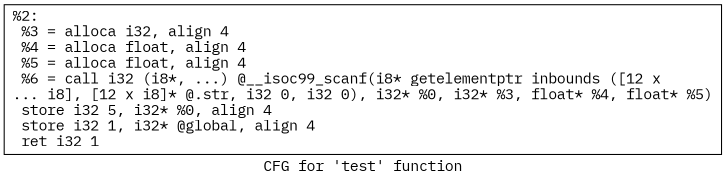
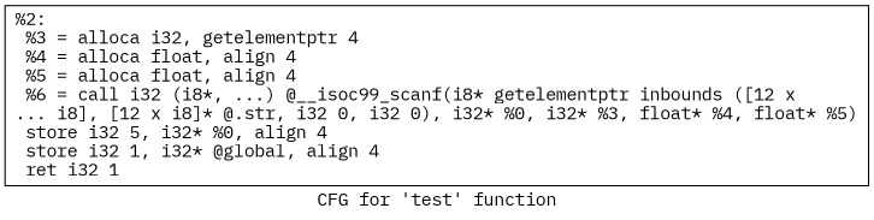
  digraph {
    label="CFG for 'test' function"
    fontname="IBM Plex Mono"
-   n1 [label="{%2:\l  %3 = alloca i32, align 4\l  %4 = alloca float, align 4\l  %5 = alloca float, align 4\l  %6 = call i32 (i8*, ...) @__isoc99_scanf(i8* getelementptr inbounds ([12 x\l... i8], [12 x i8]* @.str, i32 0, i32 0), i32* %0, i32* %3, float* %4, float* %5)\l  store i32 5, i32* %0, align 4\l  store i32 1, i32* @global, align 4\l  ret i32 1\l}" shape=record fontname="IBM Plex Mono"]
+   n1 [label="{%2:\l  %3 = alloca i32, getelementptr 4\l  %4 = alloca float, align 4\l  %5 = alloca float, align 4\l  %6 = call i32 (i8*, ...) @__isoc99_scanf(i8* getelementptr inbounds ([12 x\l... i8], [12 x i8]* @.str, i32 0, i32 0), i32* %0, i32* %3, float* %4, float* %5)\l  store i32 5, i32* %0, align 4\l  store i32 1, i32* @global, align 4\l  ret i32 1\l}" shape=record fontname="IBM Plex Mono"]
  }
